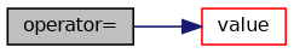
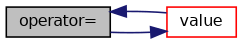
  digraph {
    rankdir=LR
    node [fontname=Helvetica fontsize=10 shape=record]
    edge [color=midnightblue fontname=Helvetica fontsize=10 labelfontname=Helvetica labelfontsize=10 style=solid]
    n1 [color=black fillcolor=grey75 fontcolor=black height=0.2 label="operator=" style=filled width=0.4]
    n2 [color=red height=0.2 label=value width=0.4]
    n1 -> n2
+   n2 -> n1
  }
